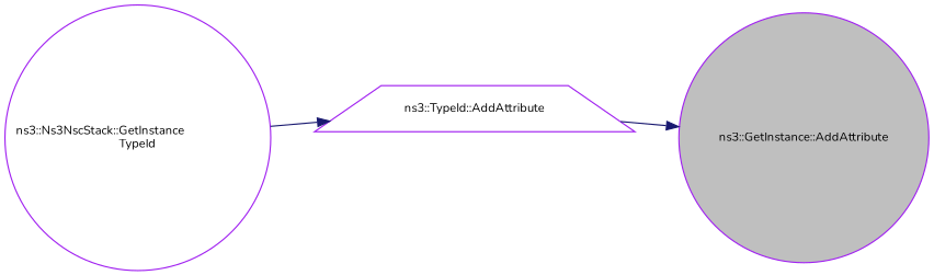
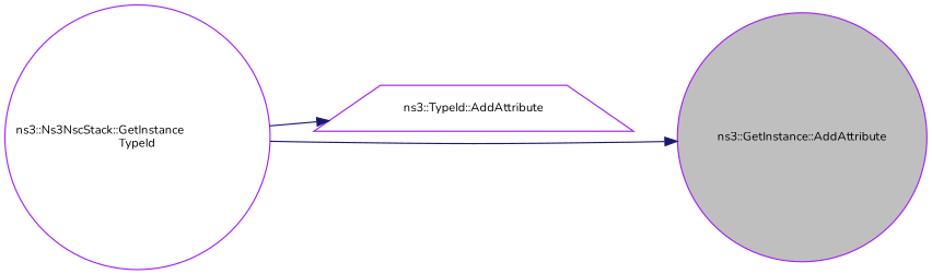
  digraph {
    fontname=Nunito
    rankdir=RL
    node [color=purple fillcolor=white fontname=Nunito fontsize=10 shape=circle style=filled]
    edge [color=midnightblue dir=back fontname=Nunito fontsize=10 labelfontname=Helvetica labelfontsize=10 style=solid]
    n1 [fillcolor=grey75 fontcolor=black height=0.2 label="ns3::GetInstance::AddAttribute" width=0.4]
    n2 [height=0.2 label="ns3::TypeId::AddAttribute" shape=trapezium width=0.4]
    n3 [height=0.2 label="ns3::Ns3NscStack::GetInstance\lTypeId" width=0.4]
-   n1 -> n2
+   n1 -> n3
    n2 -> n3
  }
